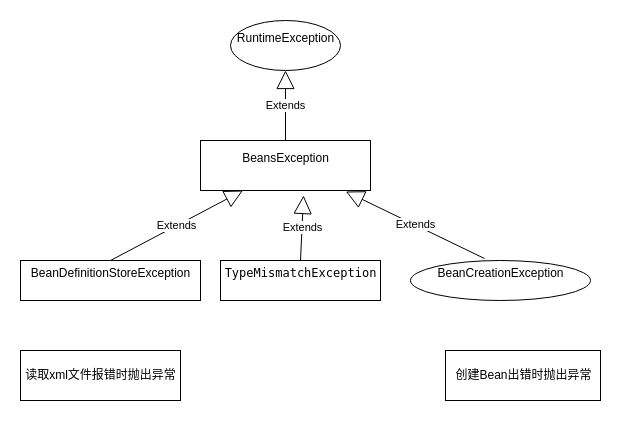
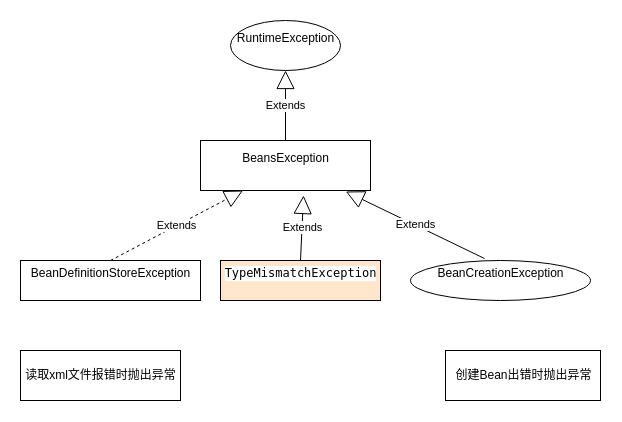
  <mxCell id="0" />
  <mxCell id="1" parent="0" />
  <mxCell id="2" value="&lt;div&gt;RuntimeException&lt;/div&gt;&lt;div&gt;&lt;br&gt;&lt;/div&gt;" style="ellipse;html=1;" parent="1" vertex="1"><mxGeometry x="230" y="20" width="110" height="50" as="geometry" /></mxCell>
  <mxCell id="3" value="&lt;div&gt;BeansException&lt;/div&gt;&lt;div&gt;&lt;br&gt;&lt;/div&gt;" style="html=1;" parent="1" vertex="1"><mxGeometry x="200" y="140" width="170" height="50" as="geometry" /></mxCell>
  <mxCell id="4" value="&lt;div&gt;BeanDefinitionStoreException&lt;/div&gt;&lt;div&gt;&lt;br&gt;&lt;/div&gt;" style="html=1;" parent="1" vertex="1"><mxGeometry x="20" y="260" width="180" height="40" as="geometry" /></mxCell>
  <mxCell id="5" value="&lt;div&gt;&lt;div&gt;BeanCreationException&lt;/div&gt;&lt;/div&gt;&lt;div&gt;&lt;br&gt;&lt;/div&gt;" style="ellipse;html=1;" parent="1" vertex="1"><mxGeometry x="410" y="260" width="180" height="40" as="geometry" /></mxCell>
  <mxCell id="6" value="Extends" style="endArrow=block;endSize=16;endFill=0;html=1;entryX=0.5;entryY=1;entryDx=0;entryDy=0;exitX=0.5;exitY=0;exitDx=0;exitDy=0;" parent="1" source="3" target="2" edge="1"><mxGeometry width="160" relative="1" as="geometry"><mxPoint x="190" y="104.5" as="sourcePoint" /><mxPoint x="350" y="104.5" as="targetPoint" /></mxGeometry></mxCell>
- <mxCell id="7" value="Extends" style="endArrow=block;endSize=16;endFill=0;html=1;exitX=0.5;exitY=0;exitDx=0;exitDy=0;entryX=0.25;entryY=1;entryDx=0;entryDy=0;" parent="1" source="4" target="3" edge="1"><mxGeometry width="160" relative="1" as="geometry"><mxPoint x="50" y="200" as="sourcePoint" /><mxPoint x="210" y="200" as="targetPoint" /></mxGeometry></mxCell>
+ <mxCell id="7" value="Extends" style="endArrow=block;endSize=16;endFill=0;html=1;exitX=0.5;exitY=0;exitDx=0;exitDy=0;entryX=0.25;entryY=1;entryDx=0;entryDy=0;dashed=1;" parent="1" source="4" target="3" edge="1"><mxGeometry width="160" relative="1" as="geometry"><mxPoint x="50" y="200" as="sourcePoint" /><mxPoint x="210" y="200" as="targetPoint" /></mxGeometry></mxCell>
  <mxCell id="8" value="Extends" style="endArrow=block;endSize=16;endFill=0;html=1;exitX=0.411;exitY=-0.05;exitDx=0;exitDy=0;exitPerimeter=0;entryX=0.855;entryY=1.02;entryDx=0;entryDy=0;entryPerimeter=0;" parent="1" source="5" target="3" edge="1"><mxGeometry width="160" relative="1" as="geometry"><mxPoint x="470" y="210" as="sourcePoint" /><mxPoint x="320" y="200" as="targetPoint" /></mxGeometry></mxCell>
- <mxCell id="9" value="&lt;div&gt;&lt;pre style=&quot;background-color: rgb(255 , 255 , 255)&quot;&gt;&lt;font style=&quot;font-size: 12px&quot;&gt;TypeMismatchException&lt;/font&gt;&lt;/pre&gt;&lt;/div&gt;&lt;div&gt;&lt;br&gt;&lt;/div&gt;" style="html=1;" parent="1" vertex="1"><mxGeometry x="220" y="260" width="160" height="40" as="geometry" /></mxCell>
+ <mxCell id="9" value="&lt;div&gt;&lt;pre style=&quot;background-color: rgb(255 , 255 , 255)&quot;&gt;&lt;font style=&quot;font-size: 12px&quot;&gt;TypeMismatchException&lt;/font&gt;&lt;/pre&gt;&lt;/div&gt;&lt;div&gt;&lt;br&gt;&lt;/div&gt;" style="html=1;fillColor=#ffe6cc;" parent="1" vertex="1"><mxGeometry x="220" y="260" width="160" height="40" as="geometry" /></mxCell>
  <mxCell id="10" value="Extends" style="endArrow=block;endSize=16;endFill=0;html=1;entryX=0.606;entryY=1.1;entryDx=0;entryDy=0;entryPerimeter=0;exitX=0.5;exitY=0;exitDx=0;exitDy=0;" parent="1" source="9" target="3" edge="1"><mxGeometry width="160" relative="1" as="geometry"><mxPoint x="220" y="220" as="sourcePoint" /><mxPoint x="380" y="220" as="targetPoint" /></mxGeometry></mxCell>
  <mxCell id="11" value="读取xml文件报错时抛出异常" style="html=1;" parent="1" vertex="1"><mxGeometry x="20" y="350" width="160" height="50" as="geometry" /></mxCell>
  <mxCell id="12" value="创建Bean出错时抛出异常" style="html=1;" parent="1" vertex="1"><mxGeometry x="445" y="350" width="155" height="50" as="geometry" /></mxCell>
